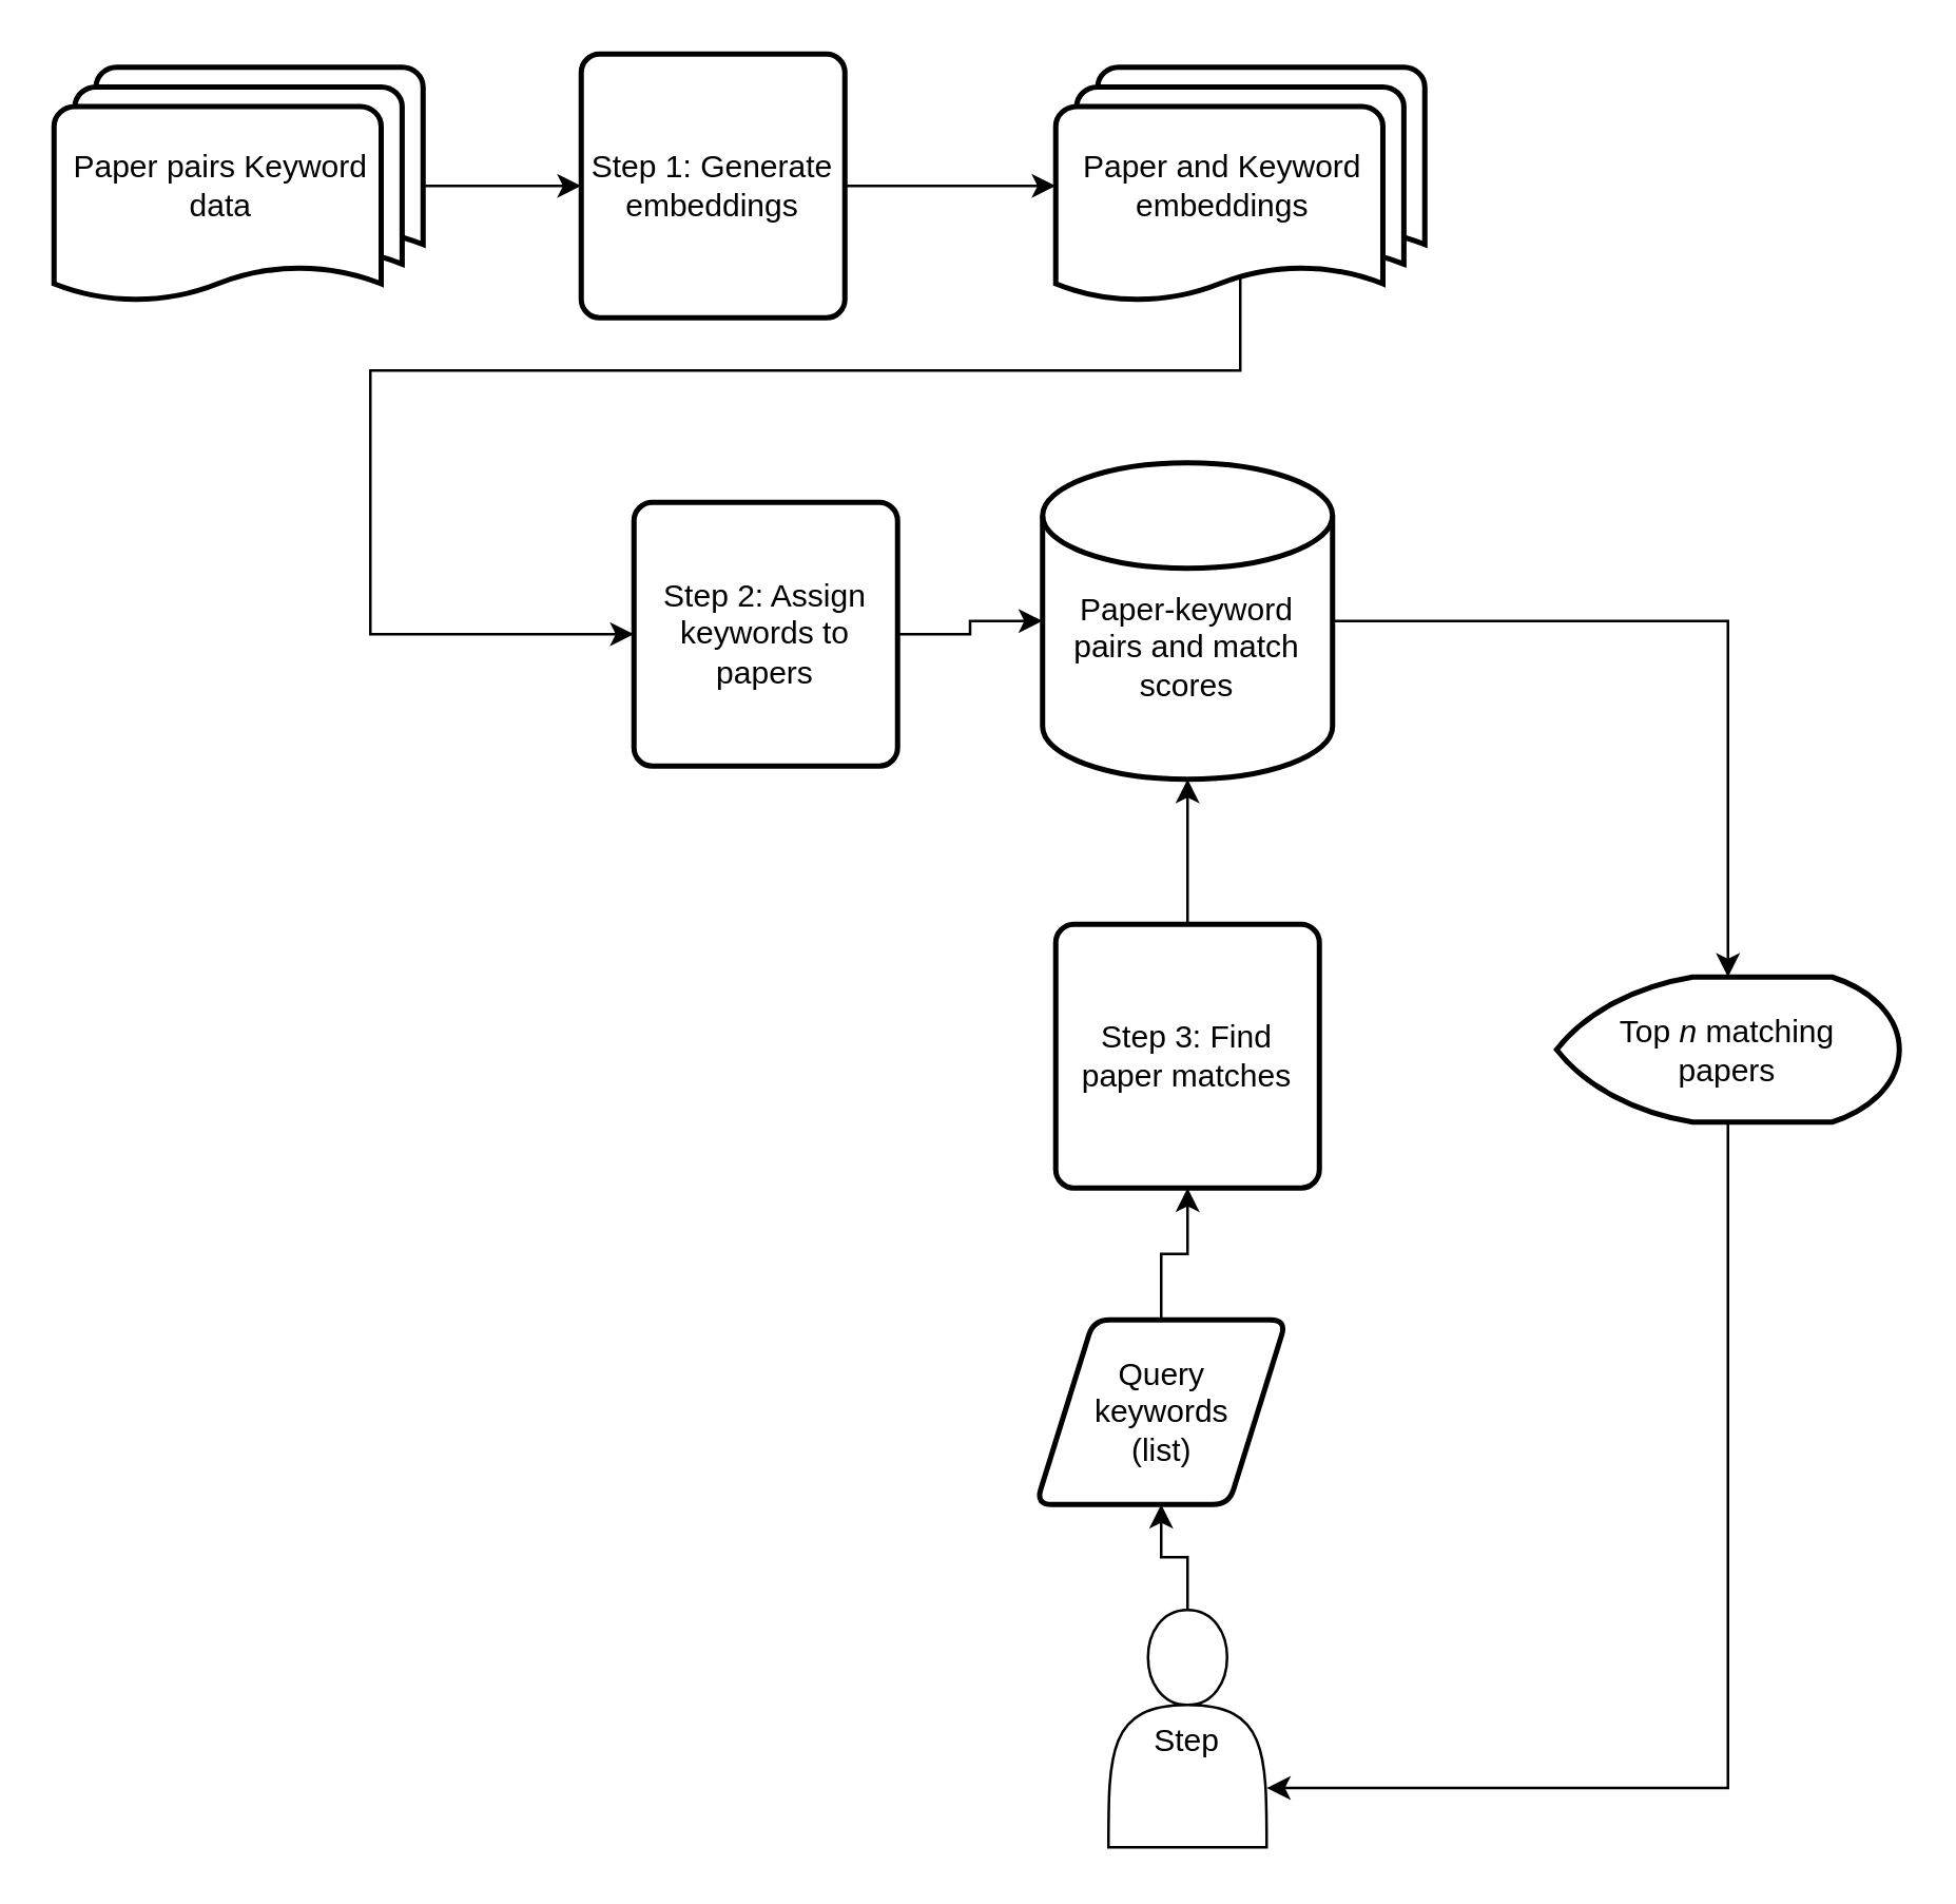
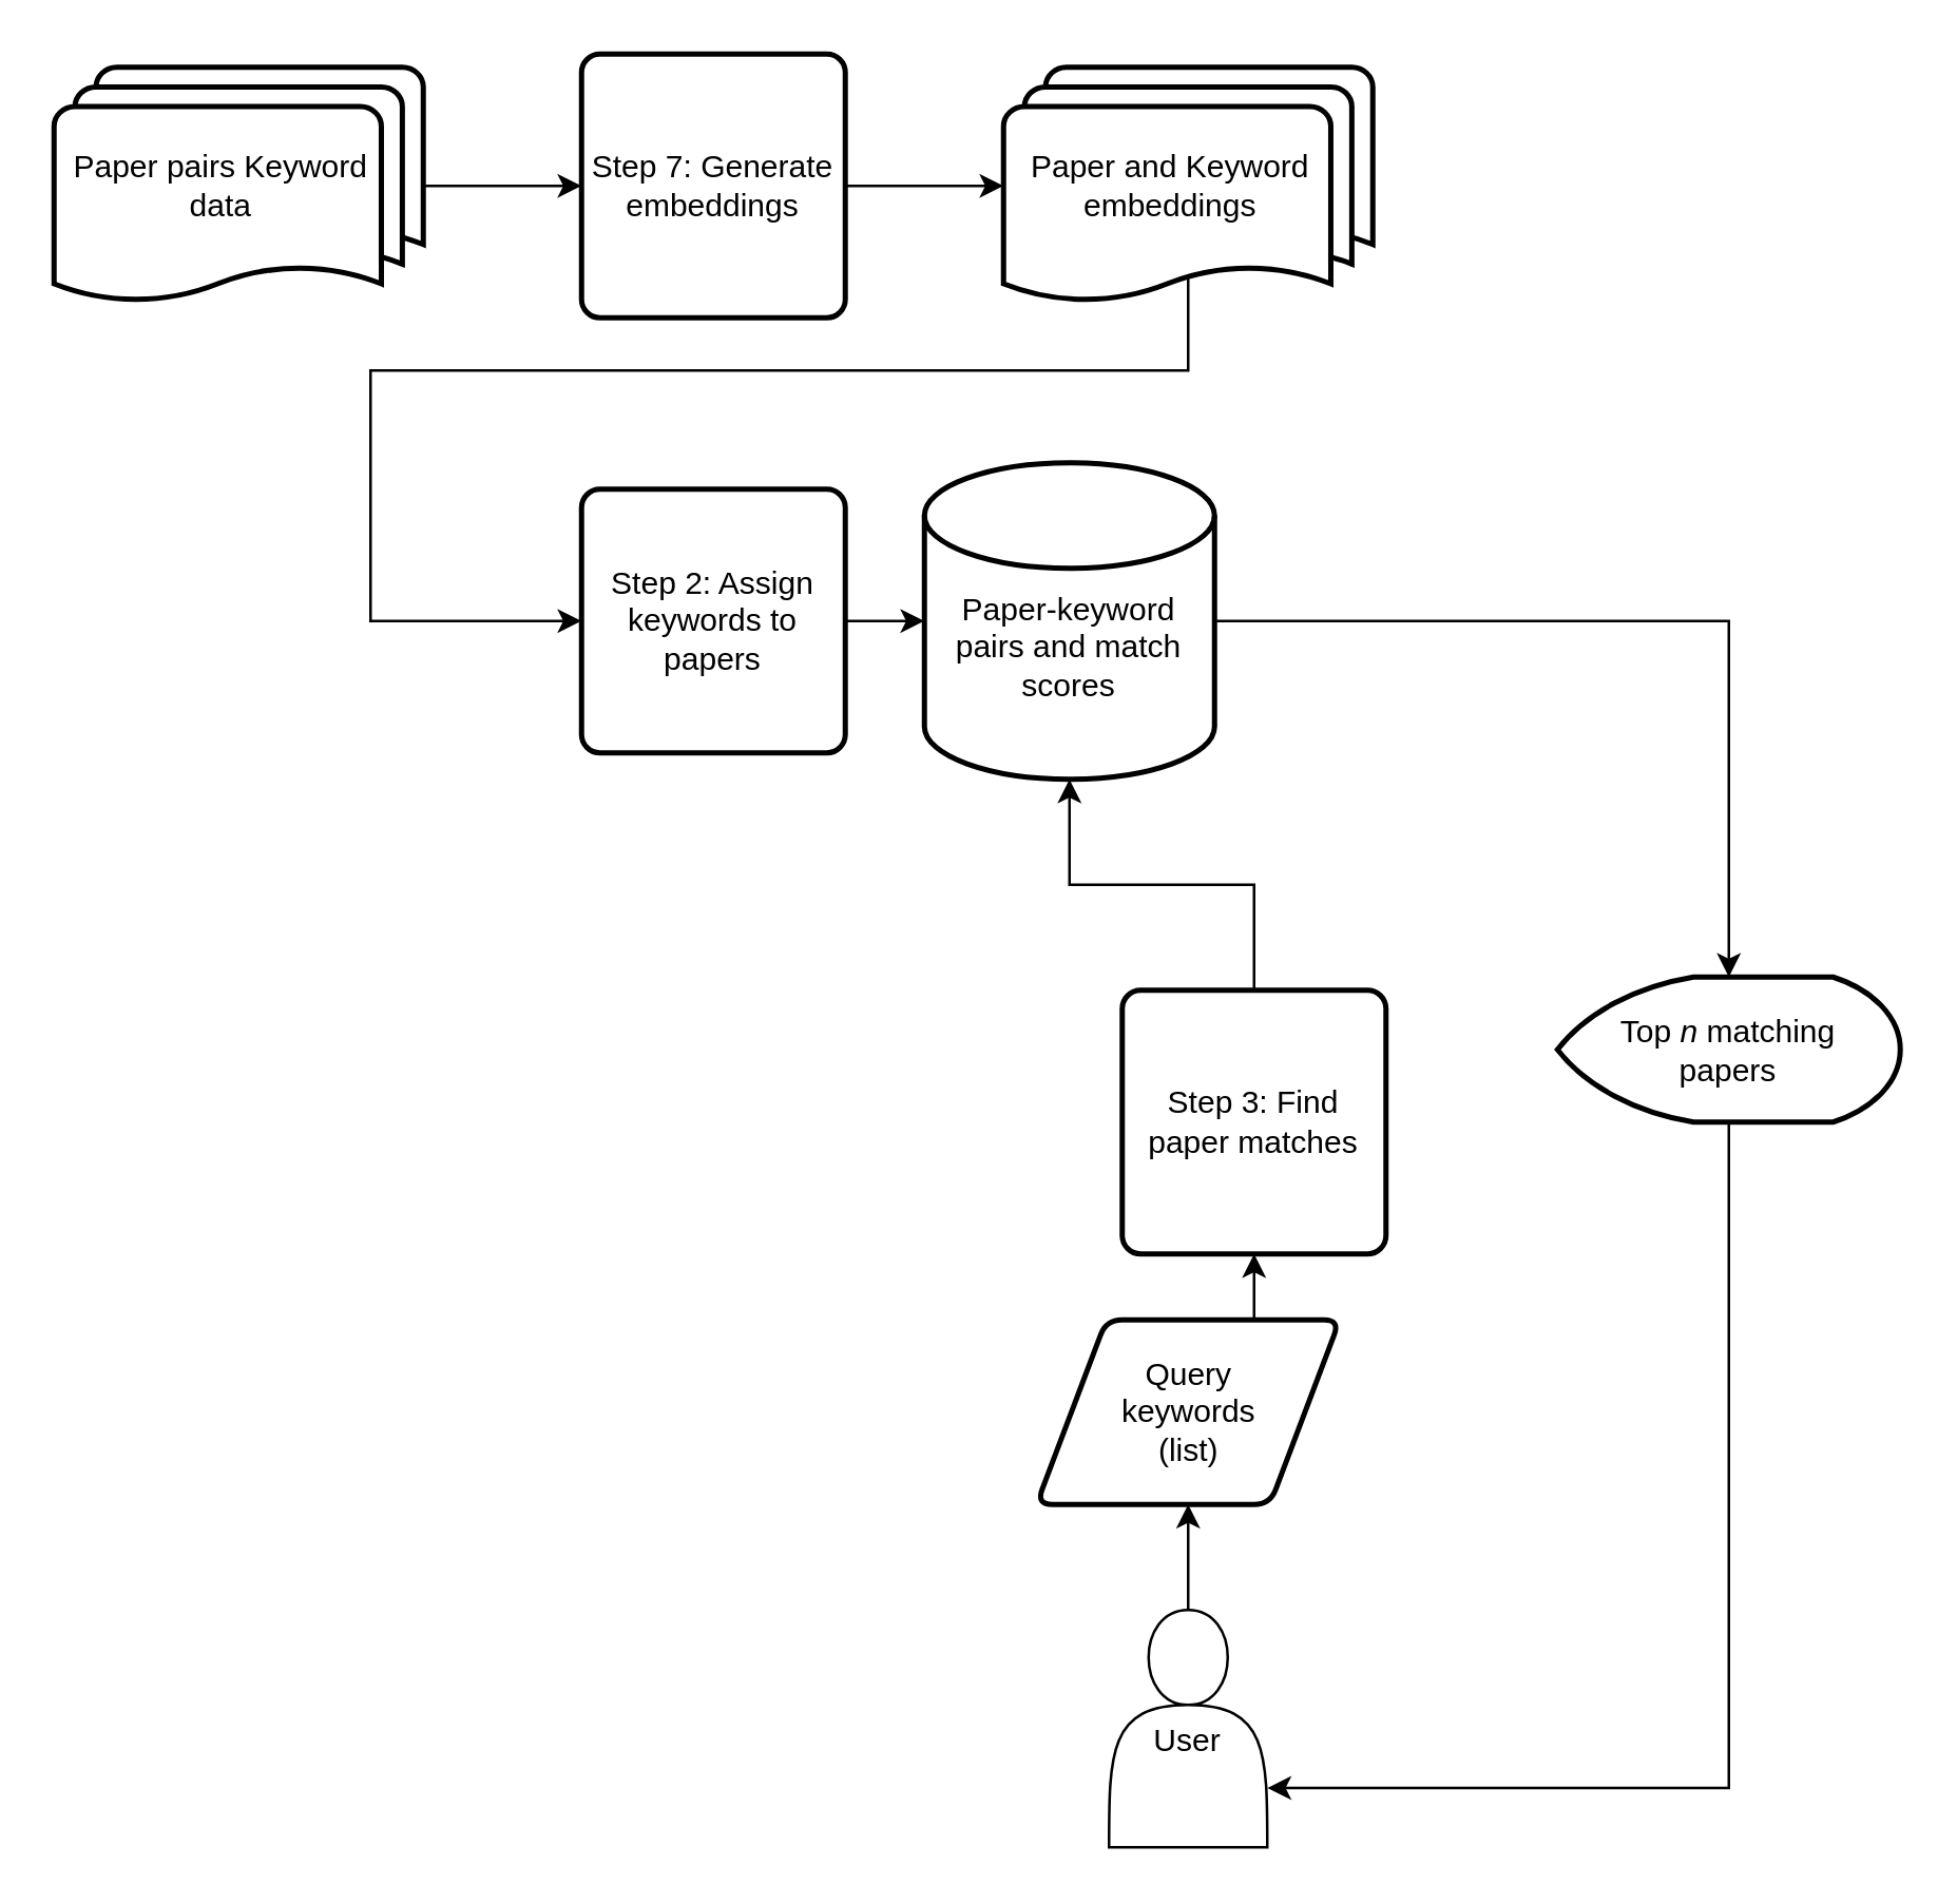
  <mxCell id="0" />
  <mxCell id="1" parent="0" />
  <mxCell id="2" style="edgeStyle=orthogonalEdgeStyle;rounded=0;orthogonalLoop=1;jettySize=auto;html=1;exitX=1;exitY=0.5;exitDx=0;exitDy=0;exitPerimeter=0;entryX=0;entryY=0.5;entryDx=0;entryDy=0;" parent="1" source="3" target="5" edge="1"><mxGeometry relative="1" as="geometry" /></mxCell>
  <mxCell id="3" value="Paper pairs Keyword data" style="strokeWidth=2;html=1;shape=mxgraph.flowchart.multi-document;whiteSpace=wrap;spacingRight=16;spacingLeft=3;" parent="1" vertex="1"><mxGeometry x="20" y="25" width="140" height="90" as="geometry" /></mxCell>
  <mxCell id="4" style="edgeStyle=orthogonalEdgeStyle;rounded=0;orthogonalLoop=1;jettySize=auto;html=1;exitX=1;exitY=0.5;exitDx=0;exitDy=0;entryX=0;entryY=0.5;entryDx=0;entryDy=0;entryPerimeter=0;" parent="1" source="5" target="7" edge="1"><mxGeometry relative="1" as="geometry" /></mxCell>
- <mxCell id="5" value="Step 1: Generate embeddings" style="rounded=1;whiteSpace=wrap;html=1;absoluteArcSize=1;arcSize=14;strokeWidth=2;" parent="1" vertex="1"><mxGeometry x="220" y="20" width="100" height="100" as="geometry" /></mxCell>
+ <mxCell id="5" value="Step 7: Generate embeddings" style="rounded=1;whiteSpace=wrap;html=1;absoluteArcSize=1;arcSize=14;strokeWidth=2;" parent="1" vertex="1"><mxGeometry x="220" y="20" width="100" height="100" as="geometry" /></mxCell>
  <mxCell id="6" style="edgeStyle=orthogonalEdgeStyle;rounded=0;orthogonalLoop=1;jettySize=auto;html=1;exitX=0.5;exitY=0.88;exitDx=0;exitDy=0;exitPerimeter=0;entryX=0;entryY=0.5;entryDx=0;entryDy=0;" parent="1" source="7" target="9" edge="1"><mxGeometry relative="1" as="geometry"><Array as="points"><mxPoint x="450" y="140" /><mxPoint x="140" y="140" /><mxPoint x="140" y="235" /></Array></mxGeometry></mxCell>
- <mxCell id="7" value="Paper and Keyword embeddings" style="strokeWidth=2;html=1;shape=mxgraph.flowchart.multi-document;whiteSpace=wrap;spacingRight=16;spacingLeft=3;" parent="1" vertex="1"><mxGeometry x="400" y="25" width="140" height="90" as="geometry" /></mxCell>
+ <mxCell id="7" value="Paper and Keyword embeddings" style="strokeWidth=2;html=1;shape=mxgraph.flowchart.multi-document;whiteSpace=wrap;spacingRight=16;spacingLeft=3;" parent="1" vertex="1"><mxGeometry x="380" y="25" width="140" height="90" as="geometry" /></mxCell>
  <mxCell id="8" style="edgeStyle=orthogonalEdgeStyle;rounded=0;orthogonalLoop=1;jettySize=auto;html=1;exitX=1;exitY=0.5;exitDx=0;exitDy=0;entryX=0;entryY=0.5;entryDx=0;entryDy=0;entryPerimeter=0;" parent="1" source="9" target="11" edge="1"><mxGeometry relative="1" as="geometry" /></mxCell>
- <mxCell id="9" value="Step 2: Assign keywords to papers" style="rounded=1;whiteSpace=wrap;html=1;absoluteArcSize=1;arcSize=14;strokeWidth=2;" parent="1" vertex="1"><mxGeometry x="240" y="190" width="100" height="100" as="geometry" /></mxCell>
+ <mxCell id="9" value="Step 2: Assign keywords to papers" style="rounded=1;whiteSpace=wrap;html=1;absoluteArcSize=1;arcSize=14;strokeWidth=2;" parent="1" vertex="1"><mxGeometry x="220" y="185" width="100" height="100" as="geometry" /></mxCell>
  <mxCell id="10" style="edgeStyle=orthogonalEdgeStyle;rounded=0;orthogonalLoop=1;jettySize=auto;html=1;exitX=1;exitY=0.5;exitDx=0;exitDy=0;exitPerimeter=0;entryX=0.5;entryY=0;entryDx=0;entryDy=0;entryPerimeter=0;" parent="1" source="11" target="19" edge="1"><mxGeometry relative="1" as="geometry" /></mxCell>
- <mxCell id="11" value="Paper-keyword pairs and match scores" style="strokeWidth=2;html=1;shape=mxgraph.flowchart.database;whiteSpace=wrap;spacingTop=20;" parent="1" vertex="1"><mxGeometry x="395" y="175" width="110" height="120" as="geometry" /></mxCell>
+ <mxCell id="11" value="Paper-keyword pairs and match scores" style="strokeWidth=2;html=1;shape=mxgraph.flowchart.database;whiteSpace=wrap;spacingTop=20;" parent="1" vertex="1"><mxGeometry x="350" y="175" width="110" height="120" as="geometry" /></mxCell>
  <mxCell id="12" style="edgeStyle=orthogonalEdgeStyle;rounded=0;orthogonalLoop=1;jettySize=auto;html=1;exitX=0.5;exitY=0;exitDx=0;exitDy=0;entryX=0.5;entryY=1;entryDx=0;entryDy=0;" parent="1" source="13" target="15" edge="1"><mxGeometry relative="1" as="geometry" /></mxCell>
- <mxCell id="13" value="Step" style="shape=actor;whiteSpace=wrap;html=1;spacingTop=10;" parent="1" vertex="1"><mxGeometry x="420" y="610" width="60" height="90" as="geometry" /></mxCell>
+ <mxCell id="13" value="User" style="shape=actor;whiteSpace=wrap;html=1;spacingTop=10;" parent="1" vertex="1"><mxGeometry x="420" y="610" width="60" height="90" as="geometry" /></mxCell>
  <mxCell id="14" style="edgeStyle=orthogonalEdgeStyle;rounded=0;orthogonalLoop=1;jettySize=auto;html=1;exitX=0.5;exitY=0;exitDx=0;exitDy=0;entryX=0.5;entryY=1;entryDx=0;entryDy=0;" parent="1" source="15" target="17" edge="1"><mxGeometry relative="1" as="geometry" /></mxCell>
- <mxCell id="15" value="Query keywords (list)" style="shape=parallelogram;html=1;strokeWidth=2;perimeter=parallelogramPerimeter;whiteSpace=wrap;rounded=1;arcSize=12;size=0.23;spacingLeft=20;spacingRight=20;" parent="1" vertex="1"><mxGeometry x="392.5" y="500" width="95" height="70" as="geometry" /></mxCell>
+ <mxCell id="15" value="Query keywords (list)" style="shape=parallelogram;html=1;strokeWidth=2;perimeter=parallelogramPerimeter;whiteSpace=wrap;rounded=1;arcSize=12;size=0.23;spacingLeft=20;spacingRight=20;" parent="1" vertex="1"><mxGeometry x="392.5" y="500" width="115" height="70" as="geometry" /></mxCell>
  <mxCell id="16" style="edgeStyle=orthogonalEdgeStyle;rounded=0;orthogonalLoop=1;jettySize=auto;html=1;exitX=0.5;exitY=0;exitDx=0;exitDy=0;entryX=0.5;entryY=1;entryDx=0;entryDy=0;entryPerimeter=0;" parent="1" source="17" target="11" edge="1"><mxGeometry relative="1" as="geometry" /></mxCell>
- <mxCell id="17" value="Step 3: Find paper matches" style="rounded=1;whiteSpace=wrap;html=1;absoluteArcSize=1;arcSize=14;strokeWidth=2;" parent="1" vertex="1"><mxGeometry x="400" y="350" width="100" height="100" as="geometry" /></mxCell>
+ <mxCell id="17" value="Step 3: Find paper matches" style="rounded=1;whiteSpace=wrap;html=1;absoluteArcSize=1;arcSize=14;strokeWidth=2;" parent="1" vertex="1"><mxGeometry x="425" y="375" width="100" height="100" as="geometry" /></mxCell>
  <mxCell id="18" style="edgeStyle=orthogonalEdgeStyle;rounded=0;orthogonalLoop=1;jettySize=auto;html=1;exitX=0.5;exitY=1;exitDx=0;exitDy=0;exitPerimeter=0;entryX=1;entryY=0.75;entryDx=0;entryDy=0;" parent="1" source="19" target="13" edge="1"><mxGeometry relative="1" as="geometry" /></mxCell>
  <mxCell id="19" value="Top &lt;i&gt;n&lt;/i&gt;&amp;nbsp;matching papers" style="strokeWidth=2;html=1;shape=mxgraph.flowchart.display;whiteSpace=wrap;spacingLeft=10;spacingRight=10;" parent="1" vertex="1"><mxGeometry x="590" y="370" width="130" height="55" as="geometry" /></mxCell>
